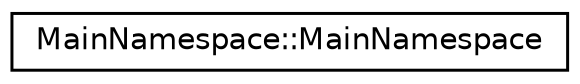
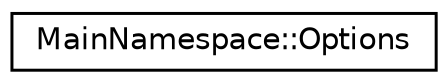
  digraph {
    rankdir=LR
-   n1 [color=black fillcolor=white fontname=Helvetica fontsize=10 height=0.2 label="MainNamespace::MainNamespace" shape=record style=filled width=0.4]
+   n1 [color=black fillcolor=white fontname=Helvetica fontsize=10 height=0.2 label="MainNamespace::Options" shape=record style=filled width=0.4]
  }
